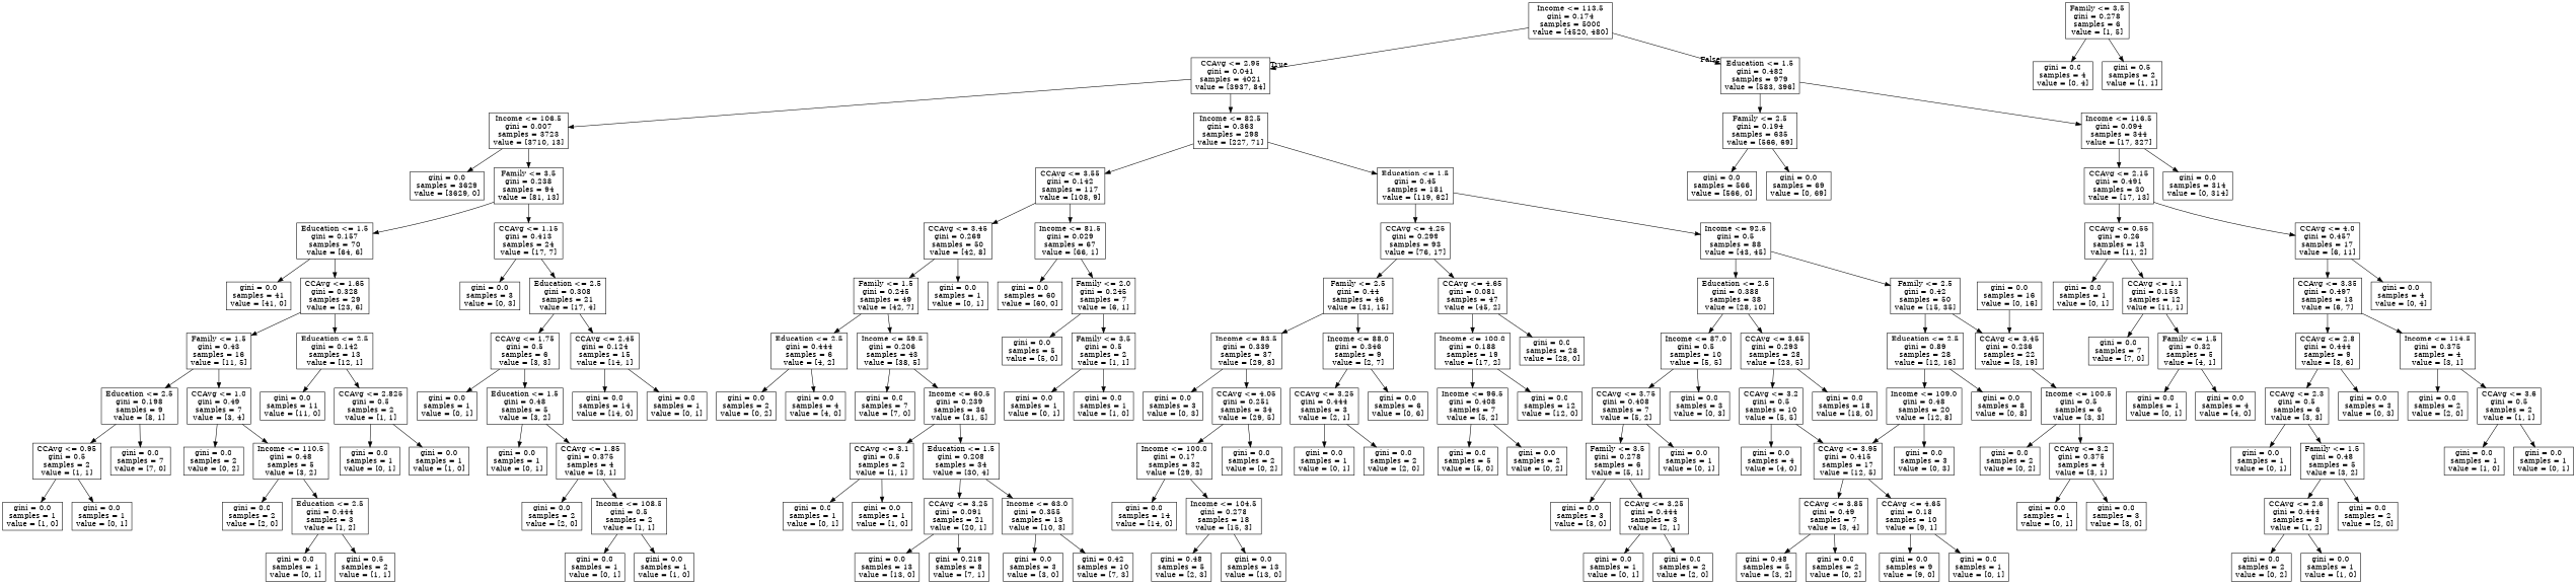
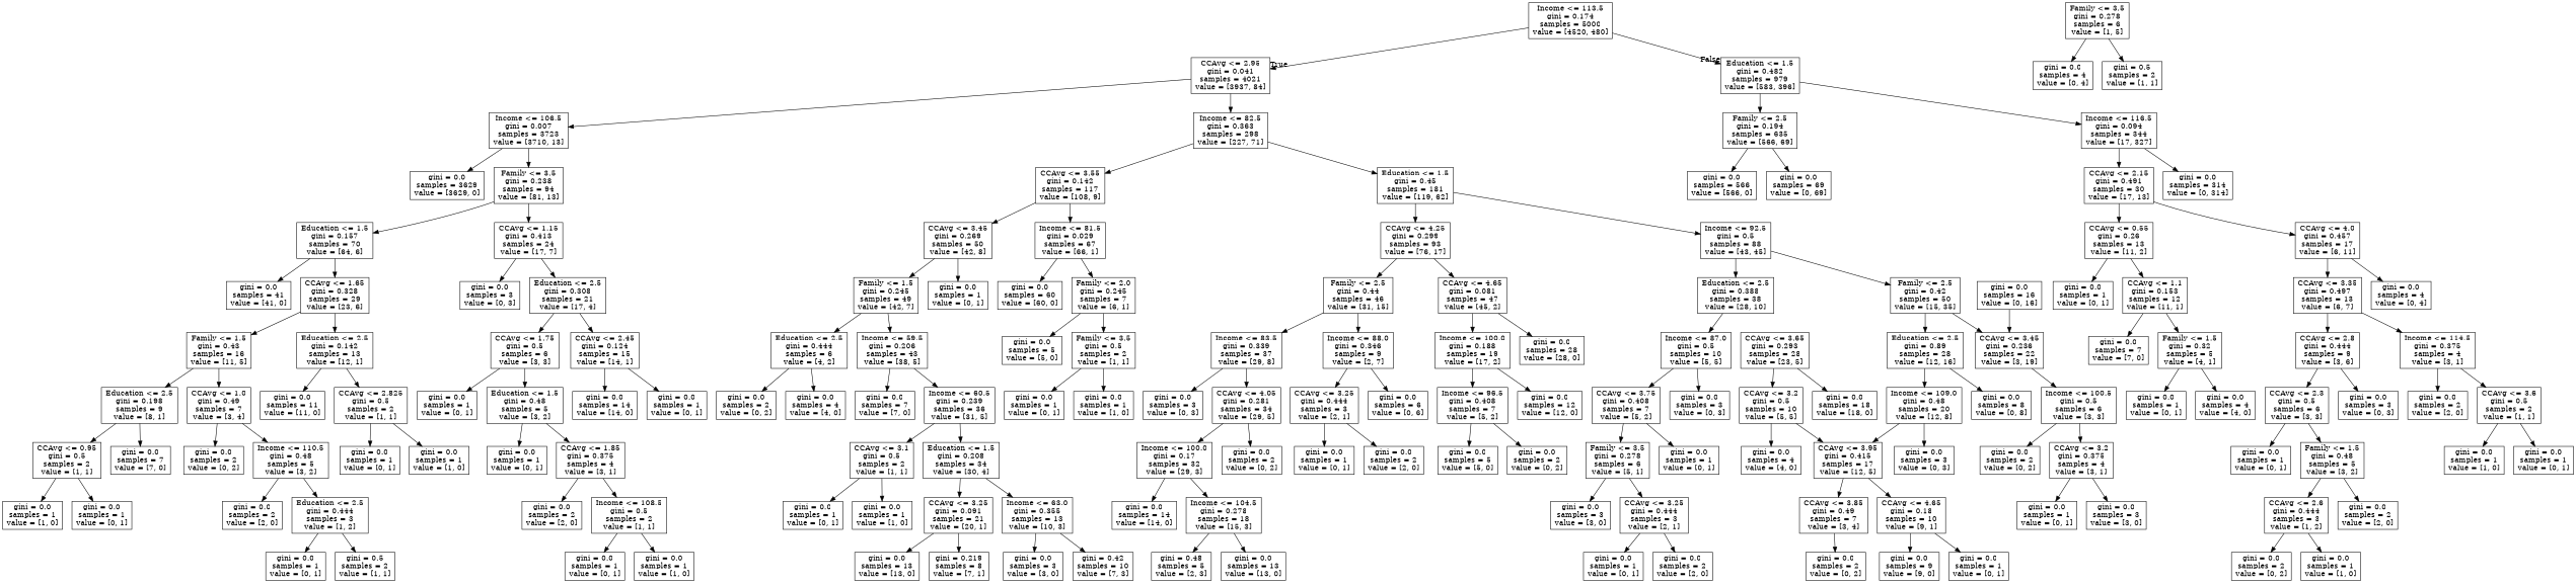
  digraph {
    node [shape=box]
    n1 [label="Income <= 113.5\ngini = 0.174\nsamples = 5000\nvalue = [4520, 480]"]
    n2 [label="CCAvg <= 2.95\ngini = 0.041\nsamples = 4021\nvalue = [3937, 84]"]
    n3 [label="Education <= 1.5\ngini = 0.482\nsamples = 979\nvalue = [583, 396]"]
    n4 [label="Income <= 106.5\ngini = 0.007\nsamples = 3723\nvalue = [3710, 13]"]
    n5 [label="Income <= 82.5\ngini = 0.363\nsamples = 298\nvalue = [227, 71]"]
    n6 [label="Family <= 2.5\ngini = 0.194\nsamples = 635\nvalue = [566, 69]"]
    n7 [label="Income <= 116.5\ngini = 0.094\nsamples = 344\nvalue = [17, 327]"]
    n8 [label="gini = 0.0\nsamples = 3629\nvalue = [3629, 0]"]
    n9 [label="Family <= 3.5\ngini = 0.238\nsamples = 94\nvalue = [81, 13]"]
    n10 [label="CCAvg <= 3.55\ngini = 0.142\nsamples = 117\nvalue = [108, 9]"]
    n11 [label="Education <= 1.5\ngini = 0.45\nsamples = 181\nvalue = [119, 62]"]
    n12 [label="Education <= 1.5\ngini = 0.157\nsamples = 70\nvalue = [64, 6]"]
    n13 [label="CCAvg <= 1.15\ngini = 0.413\nsamples = 24\nvalue = [17, 7]"]
    n14 [label="gini = 0.0\nsamples = 41\nvalue = [41, 0]"]
    n15 [label="CCAvg <= 1.65\ngini = 0.328\nsamples = 29\nvalue = [23, 6]"]
    n16 [label="gini = 0.0\nsamples = 3\nvalue = [0, 3]"]
    n17 [label="Education <= 2.5\ngini = 0.308\nsamples = 21\nvalue = [17, 4]"]
    n18 [label="Family <= 1.5\ngini = 0.43\nsamples = 16\nvalue = [11, 5]"]
    n19 [label="Education <= 2.5\ngini = 0.142\nsamples = 13\nvalue = [12, 1]"]
    n20 [label="Education <= 2.5\ngini = 0.198\nsamples = 9\nvalue = [8, 1]"]
    n21 [label="CCAvg <= 1.0\ngini = 0.49\nsamples = 7\nvalue = [3, 4]"]
    n22 [label="gini = 0.0\nsamples = 11\nvalue = [11, 0]"]
    n23 [label="CCAvg <= 2.825\ngini = 0.5\nsamples = 2\nvalue = [1, 1]"]
    n24 [label="CCAvg <= 0.95\ngini = 0.5\nsamples = 2\nvalue = [1, 1]"]
    n25 [label="gini = 0.0\nsamples = 7\nvalue = [7, 0]"]
    n26 [label="gini = 0.0\nsamples = 2\nvalue = [0, 2]"]
    n27 [label="Income <= 110.5\ngini = 0.48\nsamples = 5\nvalue = [3, 2]"]
    n28 [label="gini = 0.0\nsamples = 1\nvalue = [1, 0]"]
    n29 [label="gini = 0.0\nsamples = 1\nvalue = [0, 1]"]
    n30 [label="gini = 0.0\nsamples = 2\nvalue = [2, 0]"]
    n31 [label="Education <= 2.5\ngini = 0.444\nsamples = 3\nvalue = [1, 2]"]
    n32 [label="gini = 0.0\nsamples = 1\nvalue = [0, 1]"]
    n33 [label="gini = 0.5\nsamples = 2\nvalue = [1, 1]"]
    n34 [label="gini = 0.0\nsamples = 1\nvalue = [0, 1]"]
    n35 [label="gini = 0.0\nsamples = 1\nvalue = [1, 0]"]
    n36 [label="CCAvg <= 1.75\ngini = 0.5\nsamples = 6\nvalue = [3, 3]"]
    n37 [label="CCAvg <= 2.45\ngini = 0.124\nsamples = 15\nvalue = [14, 1]"]
    n38 [label="gini = 0.0\nsamples = 1\nvalue = [0, 1]"]
    n39 [label="Education <= 1.5\ngini = 0.48\nsamples = 5\nvalue = [3, 2]"]
    n40 [label="gini = 0.0\nsamples = 14\nvalue = [14, 0]"]
    n41 [label="gini = 0.0\nsamples = 1\nvalue = [0, 1]"]
    n42 [label="gini = 0.0\nsamples = 1\nvalue = [0, 1]"]
    n43 [label="CCAvg <= 1.85\ngini = 0.375\nsamples = 4\nvalue = [3, 1]"]
    n44 [label="gini = 0.0\nsamples = 2\nvalue = [2, 0]"]
    n45 [label="Income <= 108.5\ngini = 0.5\nsamples = 2\nvalue = [1, 1]"]
    n46 [label="gini = 0.0\nsamples = 1\nvalue = [0, 1]"]
    n47 [label="gini = 0.0\nsamples = 1\nvalue = [1, 0]"]
    n48 [label="CCAvg <= 3.45\ngini = 0.269\nsamples = 50\nvalue = [42, 8]"]
    n49 [label="Income <= 81.5\ngini = 0.029\nsamples = 67\nvalue = [66, 1]"]
    n50 [label="CCAvg <= 4.25\ngini = 0.299\nsamples = 93\nvalue = [76, 17]"]
    n51 [label="Income <= 92.5\ngini = 0.5\nsamples = 88\nvalue = [43, 45]"]
    n52 [label="Family <= 1.5\ngini = 0.245\nsamples = 49\nvalue = [42, 7]"]
    n53 [label="gini = 0.0\nsamples = 1\nvalue = [0, 1]"]
    n54 [label="gini = 0.0\nsamples = 60\nvalue = [60, 0]"]
    n55 [label="Family <= 2.0\ngini = 0.245\nsamples = 7\nvalue = [6, 1]"]
    n56 [label="Education <= 2.5\ngini = 0.444\nsamples = 6\nvalue = [4, 2]"]
    n57 [label="Income <= 59.5\ngini = 0.206\nsamples = 43\nvalue = [38, 5]"]
    n58 [label="gini = 0.0\nsamples = 2\nvalue = [0, 2]"]
    n59 [label="gini = 0.0\nsamples = 4\nvalue = [4, 0]"]
    n60 [label="gini = 0.0\nsamples = 7\nvalue = [7, 0]"]
    n61 [label="Income <= 60.5\ngini = 0.239\nsamples = 36\nvalue = [31, 5]"]
    n62 [label="CCAvg <= 3.1\ngini = 0.5\nsamples = 2\nvalue = [1, 1]"]
    n63 [label="Education <= 1.5\ngini = 0.208\nsamples = 34\nvalue = [30, 4]"]
    n64 [label="gini = 0.0\nsamples = 1\nvalue = [0, 1]"]
    n65 [label="gini = 0.0\nsamples = 1\nvalue = [1, 0]"]
    n66 [label="CCAvg <= 3.25\ngini = 0.091\nsamples = 21\nvalue = [20, 1]"]
    n67 [label="Income <= 63.0\ngini = 0.355\nsamples = 13\nvalue = [10, 3]"]
    n68 [label="gini = 0.0\nsamples = 13\nvalue = [13, 0]"]
    n69 [label="gini = 0.219\nsamples = 8\nvalue = [7, 1]"]
    n70 [label="gini = 0.0\nsamples = 3\nvalue = [3, 0]"]
    n71 [label="gini = 0.42\nsamples = 10\nvalue = [7, 3]"]
    n72 [label="gini = 0.0\nsamples = 5\nvalue = [5, 0]"]
    n73 [label="Family <= 3.5\ngini = 0.5\nsamples = 2\nvalue = [1, 1]"]
    n74 [label="gini = 0.0\nsamples = 1\nvalue = [0, 1]"]
    n75 [label="gini = 0.0\nsamples = 1\nvalue = [1, 0]"]
    n76 [label="Family <= 2.5\ngini = 0.44\nsamples = 46\nvalue = [31, 15]"]
    n77 [label="CCAvg <= 4.65\ngini = 0.081\nsamples = 47\nvalue = [45, 2]"]
    n78 [label="Education <= 2.5\ngini = 0.388\nsamples = 38\nvalue = [28, 10]"]
    n79 [label="Family <= 2.5\ngini = 0.42\nsamples = 50\nvalue = [15, 35]"]
    n80 [label="Income <= 83.5\ngini = 0.339\nsamples = 37\nvalue = [29, 8]"]
    n81 [label="Income <= 88.0\ngini = 0.346\nsamples = 9\nvalue = [2, 7]"]
    n82 [label="Income <= 100.0\ngini = 0.188\nsamples = 19\nvalue = [17, 2]"]
    n83 [label="gini = 0.0\nsamples = 28\nvalue = [28, 0]"]
    n84 [label="gini = 0.0\nsamples = 3\nvalue = [0, 3]"]
-   n85 [label="CCAvg <= 4.05\ngini = 0.251\nsamples = 34\nvalue = [29, 5]"]
+   n85 [label="CCAvg <= 4.05\ngini = 0.281\nsamples = 34\nvalue = [29, 5]"]
    n86 [label="CCAvg <= 3.25\ngini = 0.444\nsamples = 3\nvalue = [2, 1]"]
    n87 [label="gini = 0.0\nsamples = 6\nvalue = [0, 6]"]
    n88 [label="Income <= 100.0\ngini = 0.17\nsamples = 32\nvalue = [29, 3]"]
    n89 [label="gini = 0.0\nsamples = 2\nvalue = [0, 2]"]
    n90 [label="gini = 0.0\nsamples = 14\nvalue = [14, 0]"]
    n91 [label="Income <= 104.5\ngini = 0.278\nsamples = 18\nvalue = [15, 3]"]
    n92 [label="gini = 0.48\nsamples = 5\nvalue = [2, 3]"]
    n93 [label="gini = 0.0\nsamples = 13\nvalue = [13, 0]"]
    n94 [label="gini = 0.0\nsamples = 1\nvalue = [0, 1]"]
    n95 [label="gini = 0.0\nsamples = 2\nvalue = [2, 0]"]
    n96 [label="Income <= 96.5\ngini = 0.408\nsamples = 7\nvalue = [5, 2]"]
    n97 [label="gini = 0.0\nsamples = 12\nvalue = [12, 0]"]
    n98 [label="gini = 0.0\nsamples = 5\nvalue = [5, 0]"]
    n99 [label="gini = 0.0\nsamples = 2\nvalue = [0, 2]"]
    n100 [label="Income <= 87.0\ngini = 0.5\nsamples = 10\nvalue = [5, 5]"]
    n101 [label="CCAvg <= 3.65\ngini = 0.293\nsamples = 28\nvalue = [23, 5]"]
    n102 [label="Education <= 2.5\ngini = 0.89\nsamples = 28\nvalue = [12, 16]"]
    n103 [label="CCAvg <= 3.45\ngini = 0.236\nsamples = 22\nvalue = [3, 19]"]
    n104 [label="CCAvg <= 3.75\ngini = 0.408\nsamples = 7\nvalue = [5, 2]"]
    n105 [label="gini = 0.0\nsamples = 3\nvalue = [0, 3]"]
    n106 [label="CCAvg <= 3.2\ngini = 0.5\nsamples = 10\nvalue = [5, 5]"]
    n107 [label="gini = 0.0\nsamples = 18\nvalue = [18, 0]"]
    n108 [label="Family <= 3.5\ngini = 0.278\nsamples = 6\nvalue = [5, 1]"]
    n109 [label="gini = 0.0\nsamples = 1\nvalue = [0, 1]"]
    n110 [label="gini = 0.0\nsamples = 3\nvalue = [3, 0]"]
    n111 [label="CCAvg <= 3.25\ngini = 0.444\nsamples = 3\nvalue = [2, 1]"]
    n112 [label="gini = 0.0\nsamples = 1\nvalue = [0, 1]"]
    n113 [label="gini = 0.0\nsamples = 2\nvalue = [2, 0]"]
    n114 [label="gini = 0.0\nsamples = 4\nvalue = [4, 0]"]
    n115 [label="CCAvg <= 3.95\ngini = 0.415\nsamples = 17\nvalue = [12, 5]"]
    n116 [label="Family <= 3.5\ngini = 0.278\nsamples = 6\nvalue = [1, 5]"]
    n117 [label="gini = 0.0\nsamples = 4\nvalue = [0, 4]"]
    n118 [label="gini = 0.5\nsamples = 2\nvalue = [1, 1]"]
    n119 [label="gini = 0.0\nsamples = 8\nvalue = [0, 8]"]
    n120 [label="Income <= 109.0\ngini = 0.48\nsamples = 20\nvalue = [12, 8]"]
    n121 [label="Income <= 100.5\ngini = 0.5\nsamples = 6\nvalue = [3, 3]"]
    n122 [label="gini = 0.0\nsamples = 3\nvalue = [0, 3]"]
    n123 [label="CCAvg <= 3.85\ngini = 0.49\nsamples = 7\nvalue = [3, 4]"]
    n124 [label="CCAvg <= 4.65\ngini = 0.18\nsamples = 10\nvalue = [9, 1]"]
-   n125 [label="gini = 0.48\nsamples = 5\nvalue = [3, 2]"]
    n126 [label="gini = 0.0\nsamples = 2\nvalue = [0, 2]"]
    n127 [label="gini = 0.0\nsamples = 9\nvalue = [9, 0]"]
    n128 [label="gini = 0.0\nsamples = 1\nvalue = [0, 1]"]
    n129 [label="gini = 0.0\nsamples = 2\nvalue = [0, 2]"]
    n130 [label="CCAvg <= 3.2\ngini = 0.375\nsamples = 4\nvalue = [3, 1]"]
    n131 [label="gini = 0.0\nsamples = 16\nvalue = [0, 16]"]
    n132 [label="gini = 0.0\nsamples = 1\nvalue = [0, 1]"]
    n133 [label="gini = 0.0\nsamples = 3\nvalue = [3, 0]"]
    n134 [label="gini = 0.0\nsamples = 566\nvalue = [566, 0]"]
    n135 [label="gini = 0.0\nsamples = 69\nvalue = [0, 69]"]
    n136 [label="CCAvg <= 2.15\ngini = 0.491\nsamples = 30\nvalue = [17, 13]"]
    n137 [label="gini = 0.0\nsamples = 314\nvalue = [0, 314]"]
    n138 [label="CCAvg <= 0.55\ngini = 0.26\nsamples = 13\nvalue = [11, 2]"]
    n139 [label="CCAvg <= 4.0\ngini = 0.457\nsamples = 17\nvalue = [6, 11]"]
    n140 [label="gini = 0.0\nsamples = 1\nvalue = [0, 1]"]
    n141 [label="CCAvg <= 1.1\ngini = 0.153\nsamples = 12\nvalue = [11, 1]"]
    n142 [label="CCAvg <= 3.35\ngini = 0.497\nsamples = 13\nvalue = [6, 7]"]
    n143 [label="gini = 0.0\nsamples = 4\nvalue = [0, 4]"]
    n144 [label="gini = 0.0\nsamples = 7\nvalue = [7, 0]"]
    n145 [label="Family <= 1.5\ngini = 0.32\nsamples = 5\nvalue = [4, 1]"]
    n146 [label="gini = 0.0\nsamples = 1\nvalue = [0, 1]"]
    n147 [label="gini = 0.0\nsamples = 4\nvalue = [4, 0]"]
    n148 [label="CCAvg <= 2.8\ngini = 0.444\nsamples = 9\nvalue = [3, 6]"]
    n149 [label="Income <= 114.5\ngini = 0.375\nsamples = 4\nvalue = [3, 1]"]
    n150 [label="CCAvg <= 2.3\ngini = 0.5\nsamples = 6\nvalue = [3, 3]"]
    n151 [label="gini = 0.0\nsamples = 3\nvalue = [0, 3]"]
    n152 [label="gini = 0.0\nsamples = 2\nvalue = [2, 0]"]
    n153 [label="CCAvg <= 3.6\ngini = 0.5\nsamples = 2\nvalue = [1, 1]"]
    n154 [label="gini = 0.0\nsamples = 1\nvalue = [0, 1]"]
    n155 [label="Family <= 1.5\ngini = 0.48\nsamples = 5\nvalue = [3, 2]"]
    n156 [label="CCAvg <= 2.6\ngini = 0.444\nsamples = 3\nvalue = [1, 2]"]
    n157 [label="gini = 0.0\nsamples = 2\nvalue = [2, 0]"]
    n158 [label="gini = 0.0\nsamples = 2\nvalue = [0, 2]"]
    n159 [label="gini = 0.0\nsamples = 1\nvalue = [1, 0]"]
    n160 [label="gini = 0.0\nsamples = 1\nvalue = [1, 0]"]
    n161 [label="gini = 0.0\nsamples = 1\nvalue = [0, 1]"]
    n1 -> n2 [headlabel=True labelangle=45 labeldistance=2.5]
    n1 -> n3 [headlabel=False labelangle=-45 labeldistance=2.5]
    n2 -> n4
    n2 -> n5
    n3 -> n6
    n3 -> n7
    n4 -> n8
    n4 -> n9
    n5 -> n10
    n5 -> n11
    n6 -> n134
    n6 -> n135
    n7 -> n136
    n7 -> n137
    n9 -> n12
    n9 -> n13
    n10 -> n48
    n10 -> n49
    n11 -> n50
    n11 -> n51
    n12 -> n14
    n12 -> n15
    n13 -> n16
    n13 -> n17
    n15 -> n18
    n15 -> n19
    n17 -> n36
    n17 -> n37
    n18 -> n20
    n18 -> n21
    n19 -> n22
    n19 -> n23
    n20 -> n24
    n20 -> n25
    n21 -> n26
    n21 -> n27
    n23 -> n34
    n23 -> n35
    n24 -> n28
    n24 -> n29
    n27 -> n30
    n27 -> n31
    n31 -> n32
    n31 -> n33
    n36 -> n38
    n36 -> n39
    n37 -> n40
    n37 -> n41
    n39 -> n42
    n39 -> n43
    n43 -> n44
    n43 -> n45
    n45 -> n46
    n45 -> n47
    n48 -> n52
    n48 -> n53
    n49 -> n54
    n49 -> n55
    n50 -> n76
    n50 -> n77
    n51 -> n78
    n51 -> n79
    n52 -> n56
    n52 -> n57
    n55 -> n72
    n55 -> n73
    n56 -> n58
    n56 -> n59
    n57 -> n60
    n57 -> n61
    n61 -> n62
    n61 -> n63
    n62 -> n64
    n62 -> n65
    n63 -> n66
    n63 -> n67
    n66 -> n68
    n66 -> n69
    n67 -> n70
    n67 -> n71
    n73 -> n74
    n73 -> n75
    n76 -> n80
    n76 -> n81
    n77 -> n82
    n77 -> n83
    n78 -> n100
-   n78 -> n101
    n79 -> n102
    n79 -> n103
    n80 -> n84
    n80 -> n85
    n81 -> n86
    n81 -> n87
    n82 -> n96
    n82 -> n97
    n85 -> n88
    n85 -> n89
    n86 -> n94
    n86 -> n95
    n88 -> n90
    n88 -> n91
    n91 -> n92
    n91 -> n93
    n96 -> n98
    n96 -> n99
    n100 -> n104
    n100 -> n105
    n101 -> n106
    n101 -> n107
    n102 -> n119
    n102 -> n120
    n103 -> n121
    n104 -> n108
    n104 -> n109
    n106 -> n114
    n106 -> n115
    n108 -> n110
    n108 -> n111
    n111 -> n112
    n111 -> n113
    n115 -> n123
    n115 -> n124
    n116 -> n117
    n116 -> n118
    n120 -> n115
    n120 -> n122
    n121 -> n129
    n121 -> n130
-   n123 -> n125
    n123 -> n126
    n124 -> n127
    n124 -> n128
    n130 -> n132
    n130 -> n133
    n131 -> n103
    n136 -> n138
    n136 -> n139
    n138 -> n140
    n138 -> n141
    n139 -> n142
    n139 -> n143
    n141 -> n144
    n141 -> n145
    n142 -> n148
    n142 -> n149
    n145 -> n146
    n145 -> n147
    n148 -> n150
    n148 -> n151
    n149 -> n152
    n149 -> n153
    n150 -> n154
    n150 -> n155
    n153 -> n160
    n153 -> n161
    n155 -> n156
    n155 -> n157
    n156 -> n158
    n156 -> n159
  }
